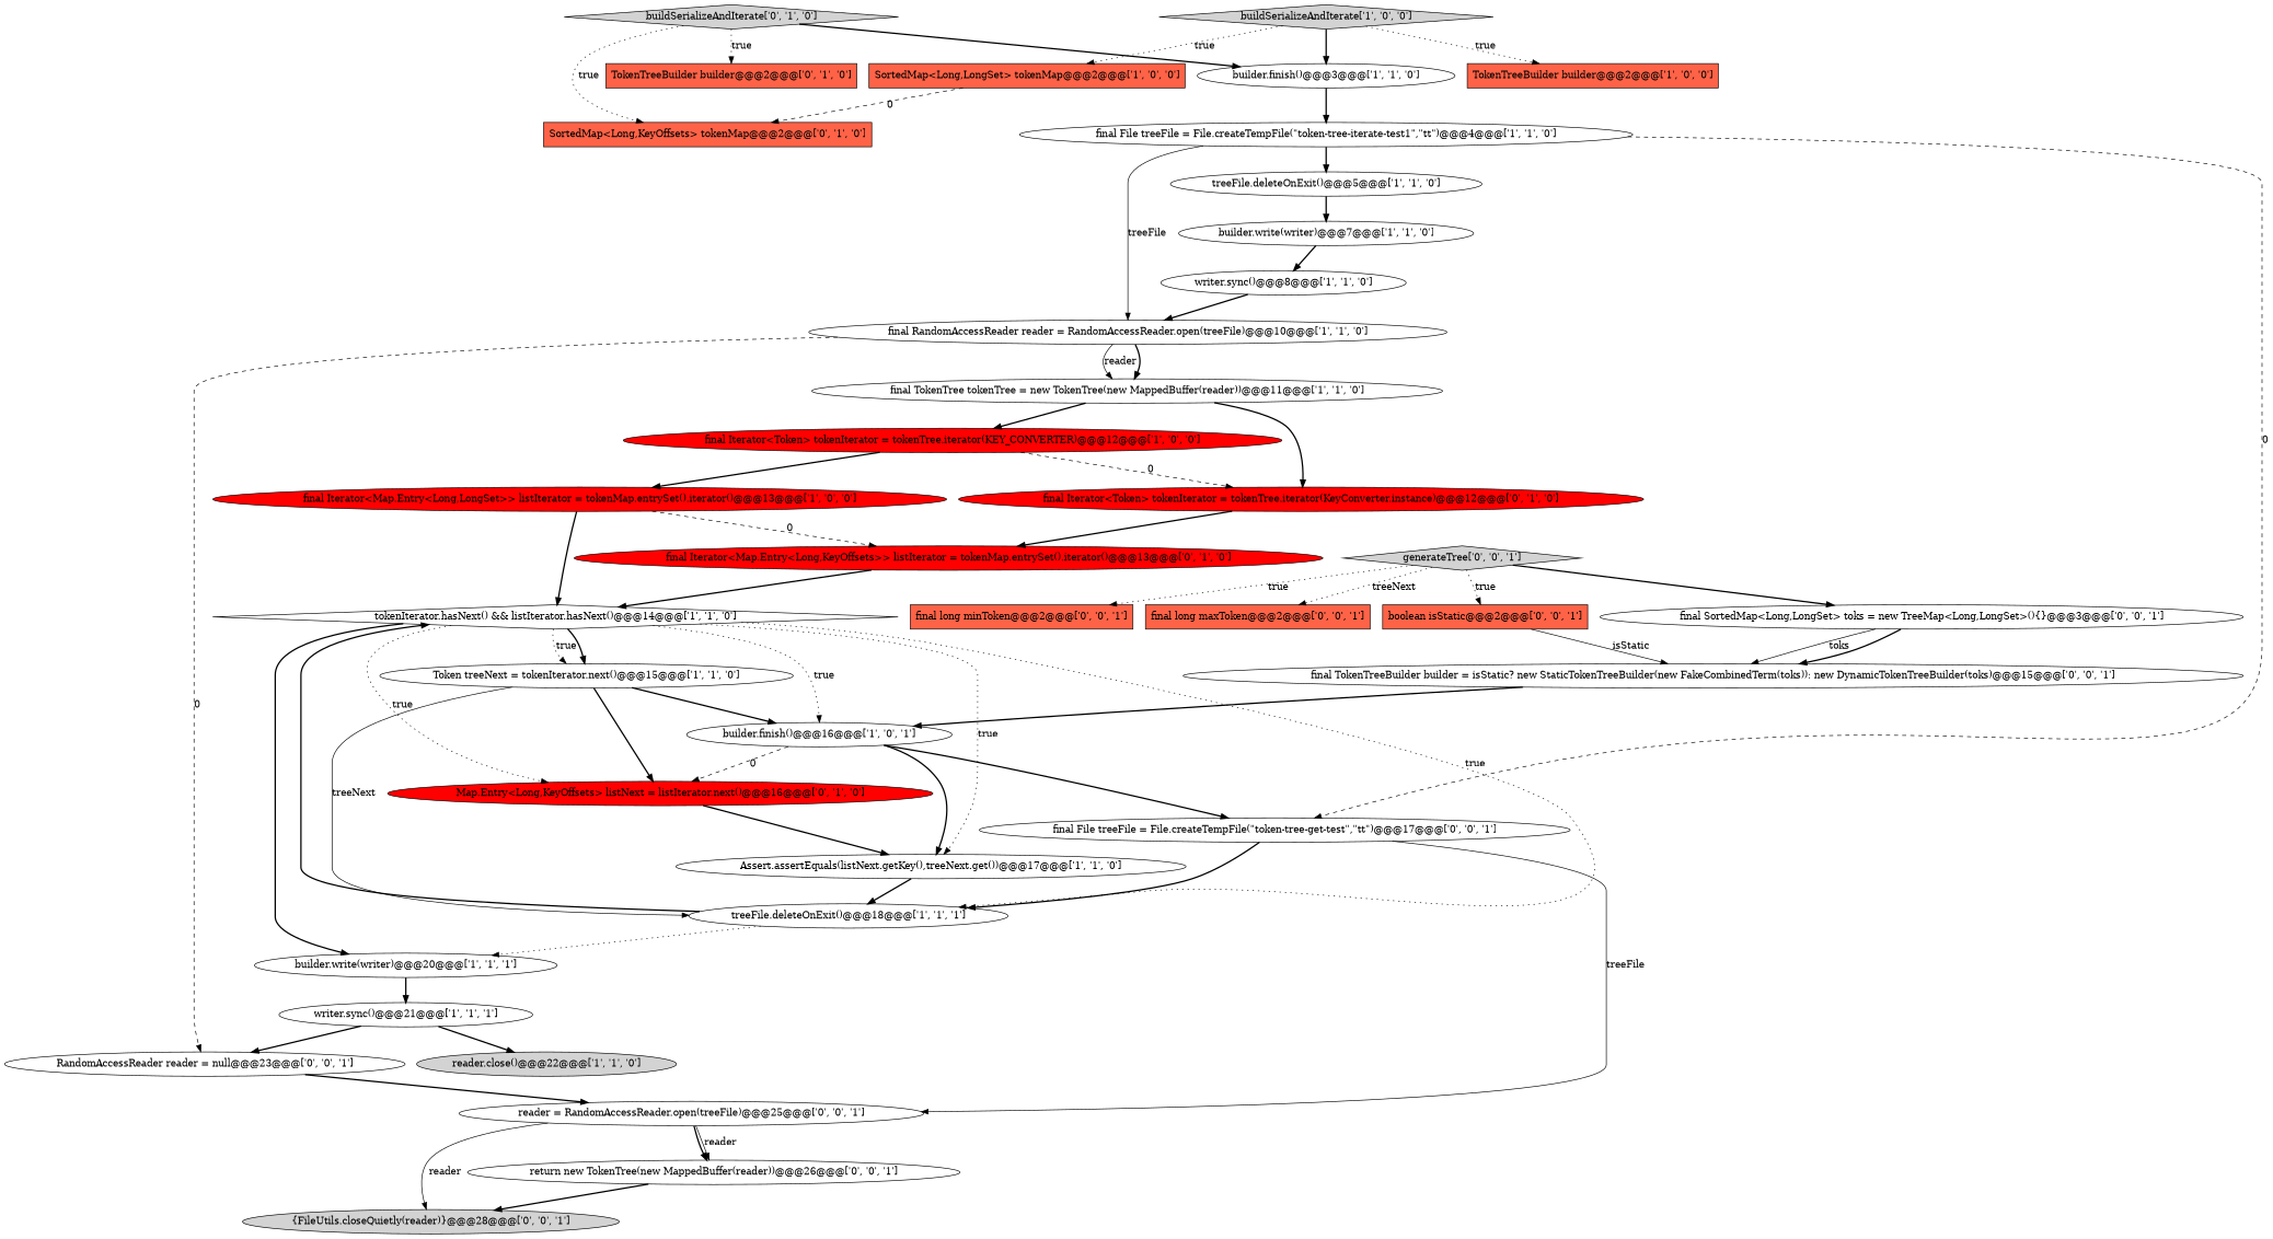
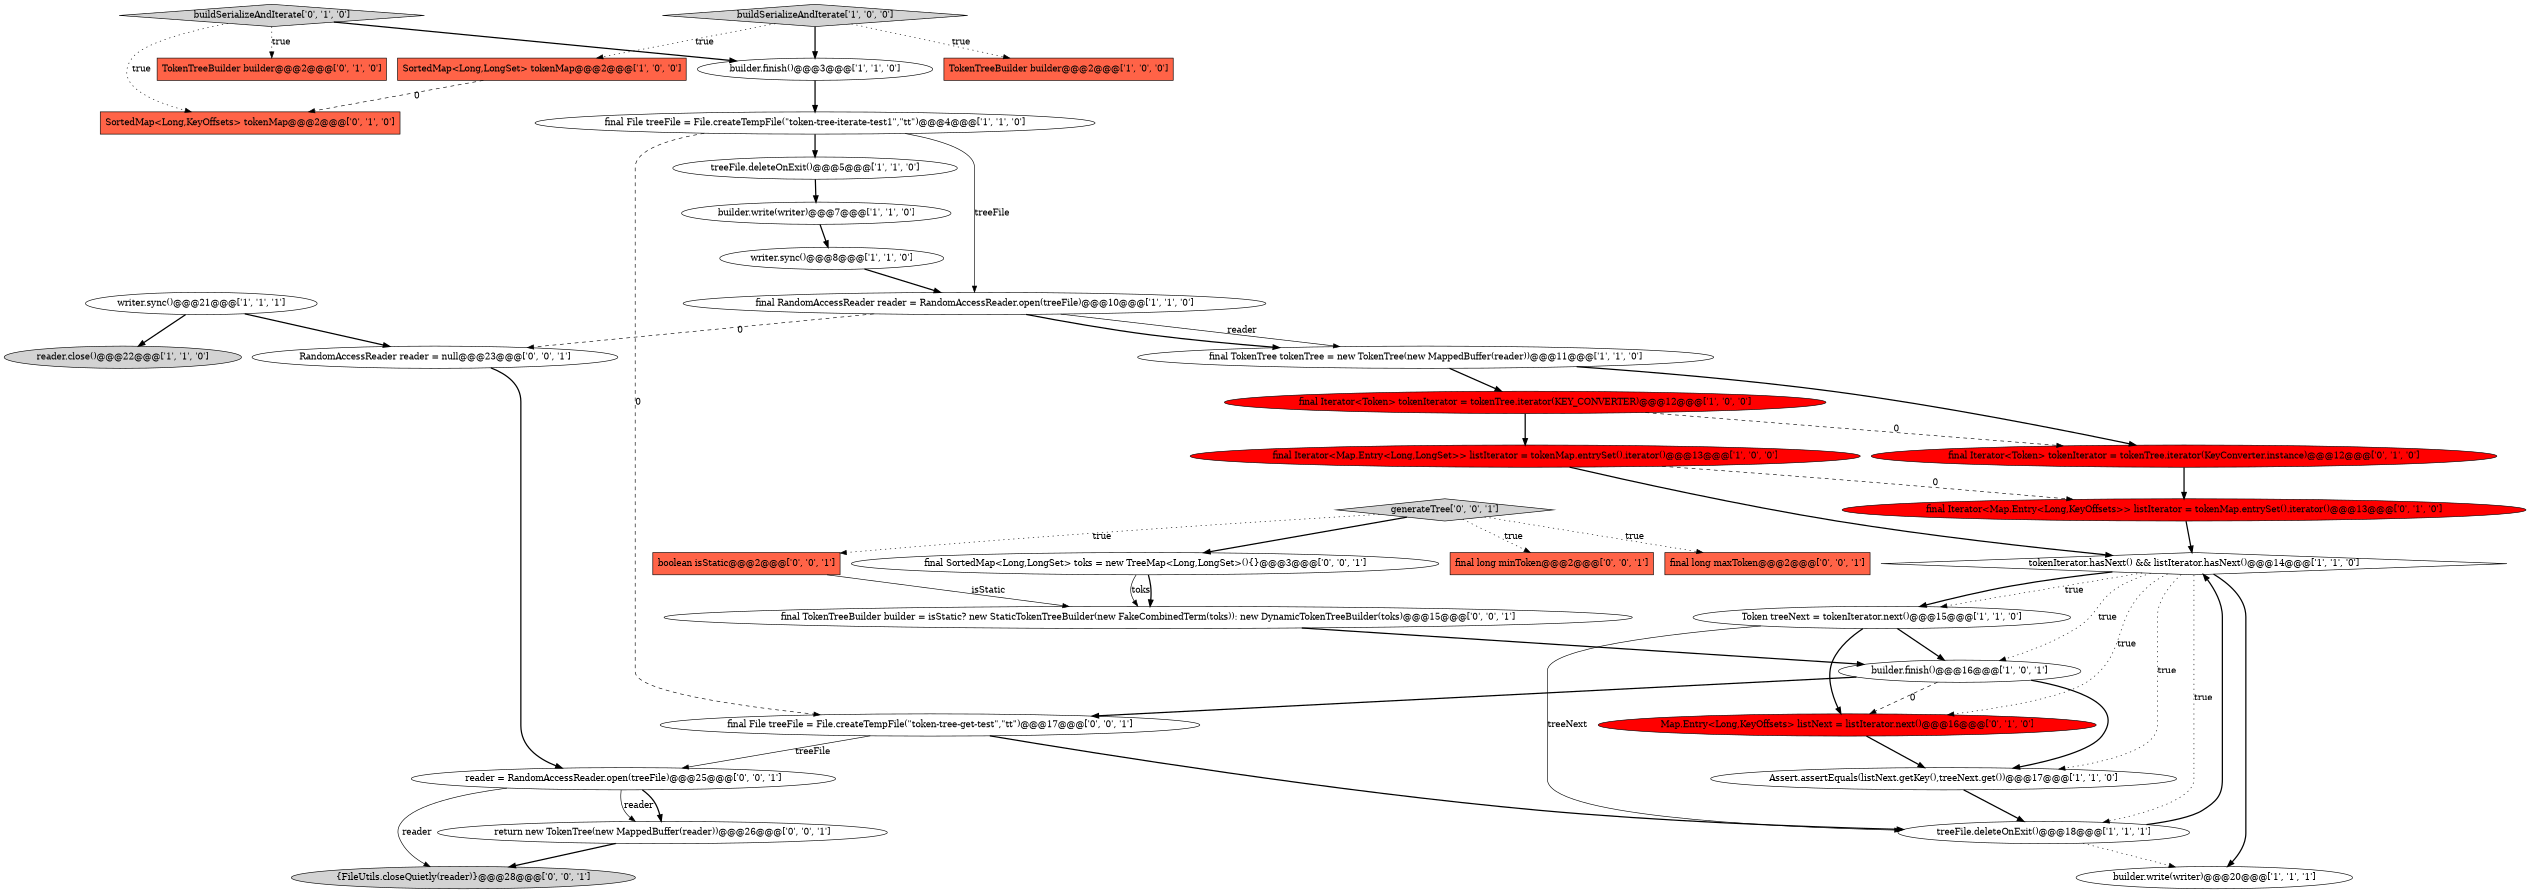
  digraph {
    node [fillcolor=white shape=ellipse style=filled]
    edge [style=bold]
    n1 [label="builder.write(writer)@@@7@@@['1', '1', '0']"]
    n2 [label="writer.sync()@@@8@@@['1', '1', '0']"]
    n3 [label="final RandomAccessReader reader = RandomAccessReader.open(treeFile)@@@10@@@['1', '1', '0']"]
    n4 [fillcolor=tomato label="TokenTreeBuilder builder@@@2@@@['1', '0', '0']" shape=box]
    n5 [label="treeFile.deleteOnExit()@@@18@@@['1', '1', '1']"]
    n6 [label="tokenIterator.hasNext() && listIterator.hasNext()@@@14@@@['1', '1', '0']" shape=diamond]
    n7 [label="builder.write(writer)@@@20@@@['1', '1', '1']"]
    n8 [label="builder.finish()@@@16@@@['1', '0', '1']"]
    n9 [label="Assert.assertEquals(listNext.getKey(),treeNext.get())@@@17@@@['1', '1', '0']"]
    n10 [fillcolor=red label="Map.Entry<Long,KeyOffsets> listNext = listIterator.next()@@@16@@@['0', '1', '0']"]
    n11 [label="Token treeNext = tokenIterator.next()@@@15@@@['1', '1', '0']"]
    n12 [label="writer.sync()@@@21@@@['1', '1', '1']"]
    n13 [label="final TokenTree tokenTree = new TokenTree(new MappedBuffer(reader))@@@11@@@['1', '1', '0']"]
    n14 [label="RandomAccessReader reader = null@@@23@@@['0', '0', '1']"]
    n15 [fillcolor=tomato label="SortedMap<Long,KeyOffsets> tokenMap@@@2@@@['0', '1', '0']" shape=box]
    n16 [label="final File treeFile = File.createTempFile(\"token-tree-get-test\",\"tt\")@@@17@@@['0', '0', '1']"]
    n17 [label="reader = RandomAccessReader.open(treeFile)@@@25@@@['0', '0', '1']"]
    n18 [label="final SortedMap<Long,LongSet> toks = new TreeMap<Long,LongSet>(){}@@@3@@@['0', '0', '1']"]
    n19 [label="final TokenTreeBuilder builder = isStatic? new StaticTokenTreeBuilder(new FakeCombinedTerm(toks)): new DynamicTokenTreeBuilder(toks)@@@15@@@['0', '0', '1']"]
    n20 [fillcolor=lightgray label="{FileUtils.closeQuietly(reader)}@@@28@@@['0', '0', '1']"]
    n21 [fillcolor=red label="final Iterator<Token> tokenIterator = tokenTree.iterator(KEY_CONVERTER)@@@12@@@['1', '0', '0']"]
    n22 [fillcolor=red label="final Iterator<Token> tokenIterator = tokenTree.iterator(KeyConverter.instance)@@@12@@@['0', '1', '0']"]
    n23 [fillcolor=red label="final Iterator<Map.Entry<Long,LongSet>> listIterator = tokenMap.entrySet().iterator()@@@13@@@['1', '0', '0']"]
    n24 [fillcolor=red label="final Iterator<Map.Entry<Long,KeyOffsets>> listIterator = tokenMap.entrySet().iterator()@@@13@@@['0', '1', '0']"]
    n25 [label="return new TokenTree(new MappedBuffer(reader))@@@26@@@['0', '0', '1']"]
    n26 [fillcolor=lightgray label="generateTree['0', '0', '1']" shape=diamond]
    n27 [fillcolor=tomato label="boolean isStatic@@@2@@@['0', '0', '1']" shape=box]
    n28 [fillcolor=tomato label="final long minToken@@@2@@@['0', '0', '1']" shape=box]
    n29 [fillcolor=tomato label="final long maxToken@@@2@@@['0', '0', '1']" shape=box]
    n30 [label="treeFile.deleteOnExit()@@@5@@@['1', '1', '0']"]
    n31 [fillcolor=lightgray label="reader.close()@@@22@@@['1', '1', '0']"]
    n32 [label="builder.finish()@@@3@@@['1', '1', '0']"]
    n33 [label="final File treeFile = File.createTempFile(\"token-tree-iterate-test1\",\"tt\")@@@4@@@['1', '1', '0']"]
    n34 [fillcolor=tomato label="SortedMap<Long,LongSet> tokenMap@@@2@@@['1', '0', '0']" shape=box]
    n35 [fillcolor=tomato label="TokenTreeBuilder builder@@@2@@@['0', '1', '0']" shape=box]
    n36 [fillcolor=lightgray label="buildSerializeAndIterate['0', '1', '0']" shape=diamond]
    n37 [fillcolor=lightgray label="buildSerializeAndIterate['1', '0', '0']" shape=diamond]
    n1 -> n2
    n2 -> n3
    n3 -> n13
    n3 -> n13 [label=reader style=solid]
    n3 -> n14 [label=0 style=dashed]
    n5 -> n6
    n5 -> n7 [style=dotted]
    n6 -> n5 [label=true style=dotted]
    n6 -> n7
    n6 -> n8 [label=true style=dotted]
    n6 -> n9 [label=true style=dotted]
    n6 -> n10 [label=true style=dotted]
    n6 -> n11 [label=true style=dotted]
    n6 -> n11
-   n7 -> n12
    n8 -> n9
    n8 -> n10 [label=0 style=dashed]
    n8 -> n16
    n9 -> n5
    n10 -> n9
    n11 -> n5 [label=treeNext style=solid]
    n11 -> n8
    n11 -> n10
    n12 -> n14
    n12 -> n31
    n13 -> n21
    n13 -> n22
    n14 -> n17
    n16 -> n5
    n16 -> n17 [label=treeFile style=solid]
    n17 -> n20 [label=reader style=solid]
    n17 -> n25 [label=reader style=solid]
    n17 -> n25
    n18 -> n19 [label=toks style=solid]
    n18 -> n19
    n19 -> n8
    n21 -> n22 [label=0 style=dashed]
    n21 -> n23
    n22 -> n24
    n23 -> n6
    n23 -> n24 [label=0 style=dashed]
    n24 -> n6
    n25 -> n20
    n26 -> n18
    n26 -> n27 [label=true style=dotted]
    n26 -> n28 [label=true style=dotted]
-   n26 -> n29 [label=treeNext style=dotted]
+   n26 -> n29 [label=true style=dotted]
    n27 -> n19 [label=isStatic style=solid]
    n30 -> n1
    n32 -> n33
    n33 -> n3 [label=treeFile style=solid]
    n33 -> n16 [label=0 style=dashed]
    n33 -> n30
    n34 -> n15 [label=0 style=dashed]
    n36 -> n15 [label=true style=dotted]
    n36 -> n32
    n36 -> n35 [label=true style=dotted]
    n37 -> n4 [label=true style=dotted]
    n37 -> n32
    n37 -> n34 [label=true style=dotted]
  }
